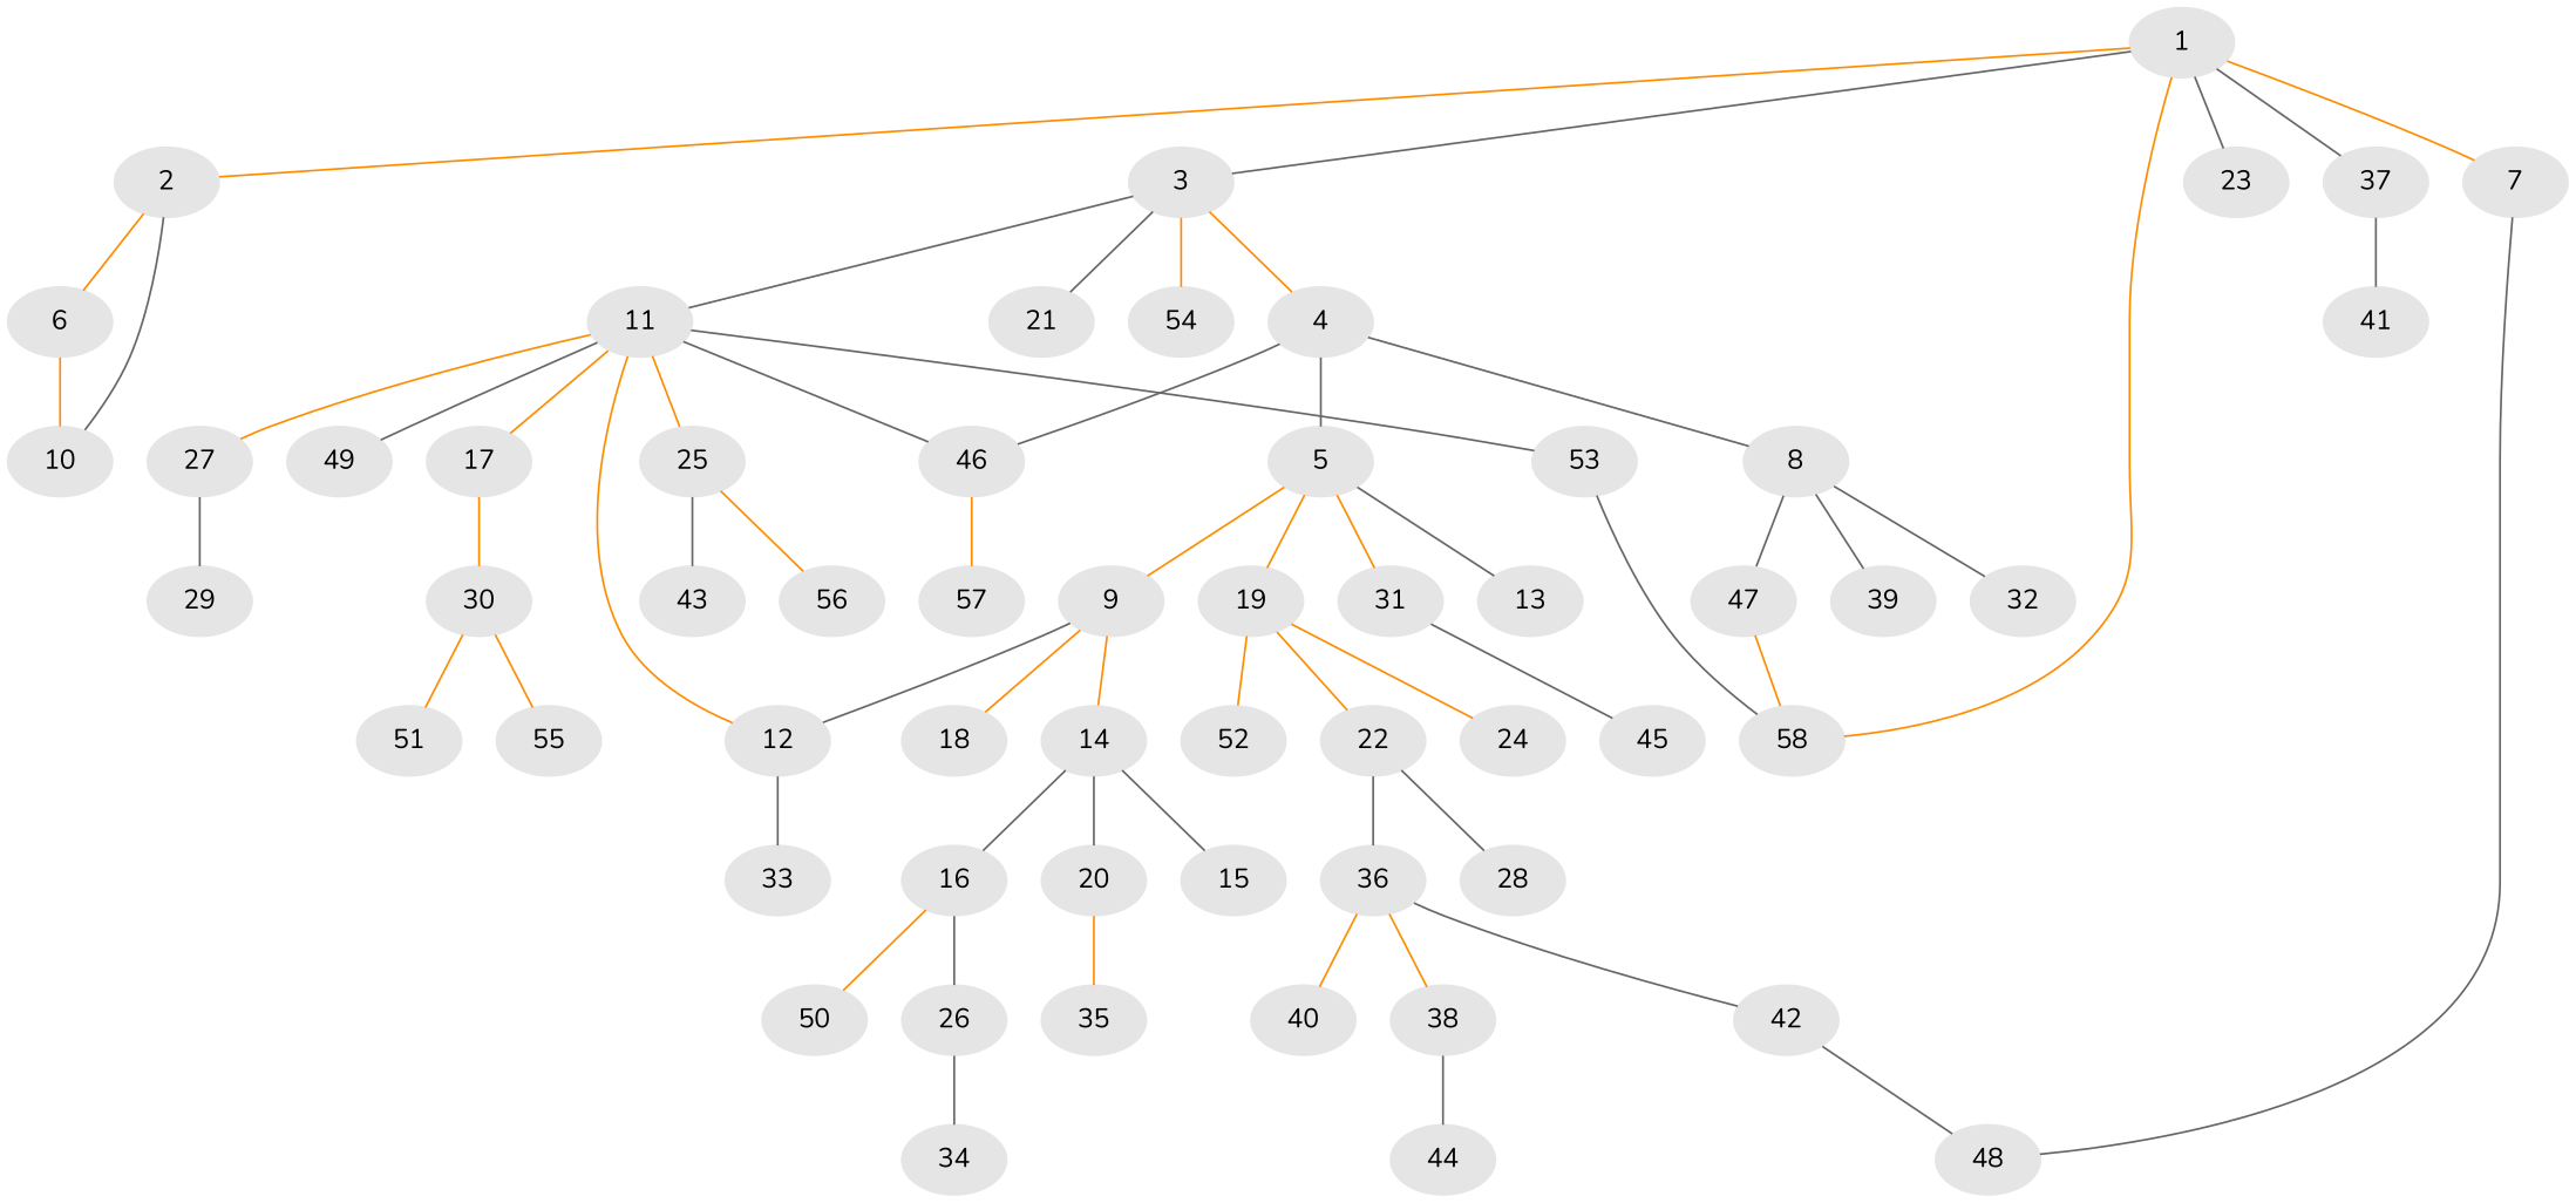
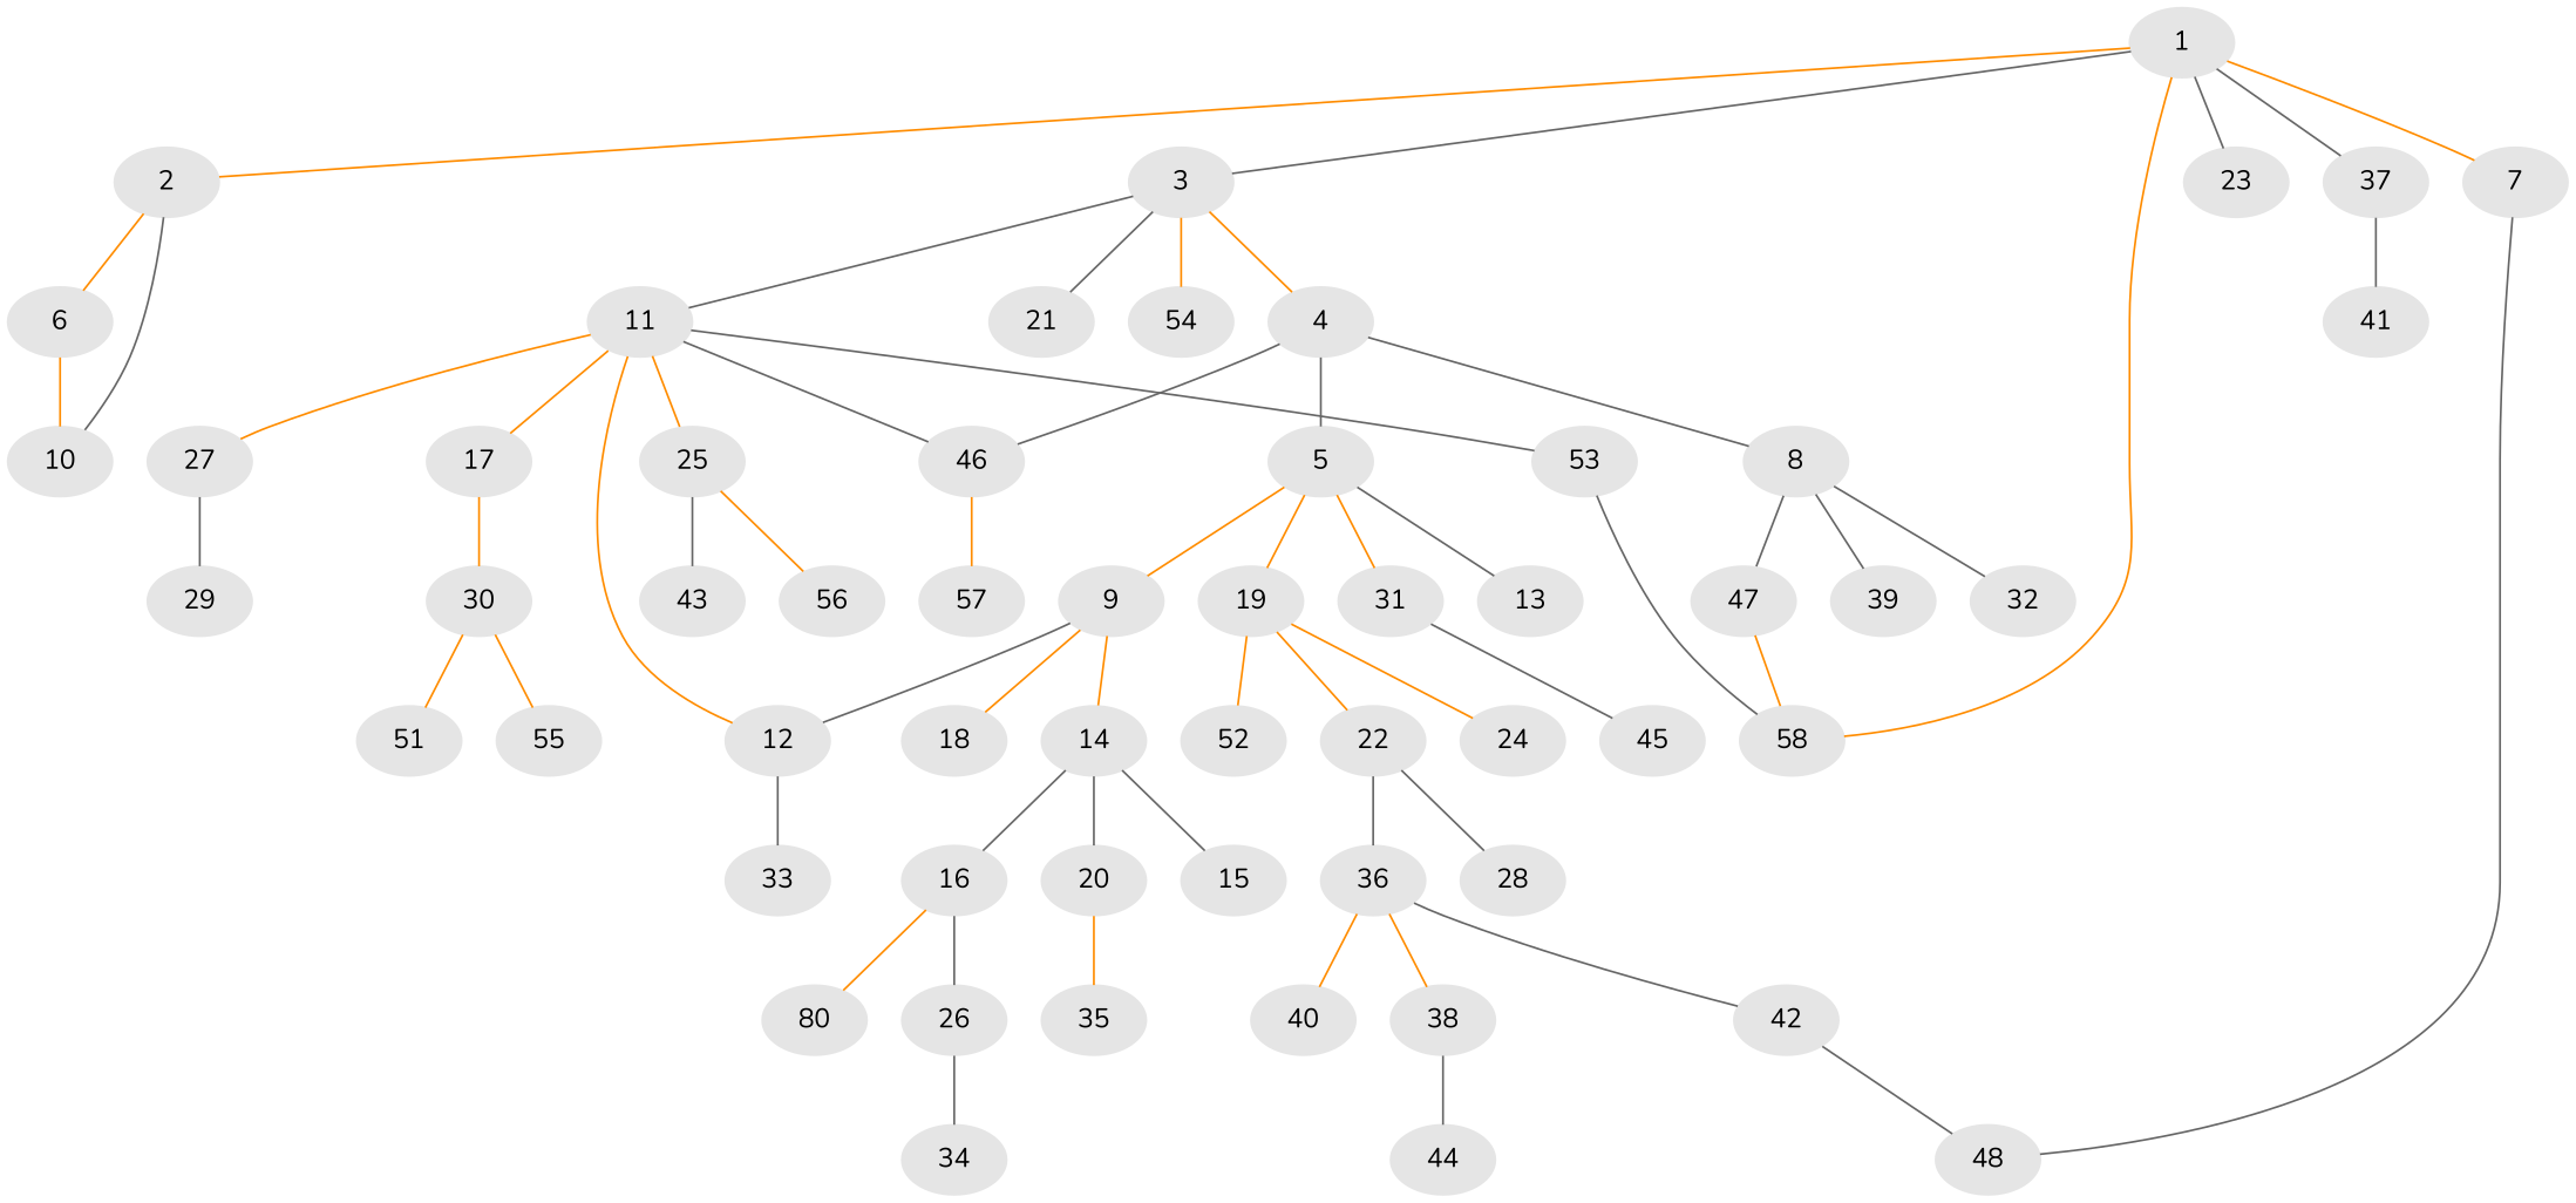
  graph {
    fontname=Nunito
    node [color=gray90 fontname=Nunito style=filled]
    edge [color=gray40 fontname=Nunito]
    1
    2
    3
    7
    23
    37
    58
    6
    10
    4
    11
    21
    54
    48
    41
    5
    8
    46
    12
    17
    25
    27
-   49
    53
    9
    13
    19
    31
    32
    39
    47
    57
    14
    18
    22
    24
    52
    45
    33
    15
    16
    20
    30
    43
    56
    29
    26
-   50
+   50 [label=80]
    35
    34
    51
    55
    28
    36
    38
    40
    42
    44
    1 -- 2 [color=darkorange]
    1 -- 3
    1 -- 7 [color=darkorange]
    1 -- 23
    1 -- 37
    1 -- 58 [color=darkorange]
    2 -- 6 [color=darkorange]
    2 -- 10
    3 -- 4 [color=darkorange]
    3 -- 11
    3 -- 21
    3 -- 54 [color=darkorange]
    7 -- 48
    37 -- 41
    6 -- 10 [color=darkorange]
    4 -- 5
    4 -- 8
    4 -- 46
    11 -- 46
    11 -- 12 [color=darkorange]
    11 -- 17 [color=darkorange]
    11 -- 25 [color=darkorange]
    11 -- 27 [color=darkorange]
-   11 -- 49
    11 -- 53
    5 -- 9 [color=darkorange]
    5 -- 13
    5 -- 19 [color=darkorange]
    5 -- 31 [color=darkorange]
    8 -- 32
    8 -- 39
    8 -- 47
    46 -- 57 [color=darkorange]
    12 -- 33
    17 -- 30 [color=darkorange]
    25 -- 43
    25 -- 56 [color=darkorange]
    27 -- 29
    53 -- 58
    9 -- 12
    9 -- 14 [color=darkorange]
    9 -- 18 [color=darkorange]
    19 -- 22 [color=darkorange]
    19 -- 24 [color=darkorange]
    19 -- 52 [color=darkorange]
    31 -- 45
    47 -- 58 [color=darkorange]
    14 -- 15
    14 -- 16
    14 -- 20
    22 -- 28
    22 -- 36
    16 -- 26
    16 -- 50 [color=darkorange]
    20 -- 35 [color=darkorange]
    30 -- 51 [color=darkorange]
    30 -- 55 [color=darkorange]
    26 -- 34
    36 -- 38 [color=darkorange]
    36 -- 40 [color=darkorange]
    36 -- 42
    38 -- 44
    42 -- 48
  }
